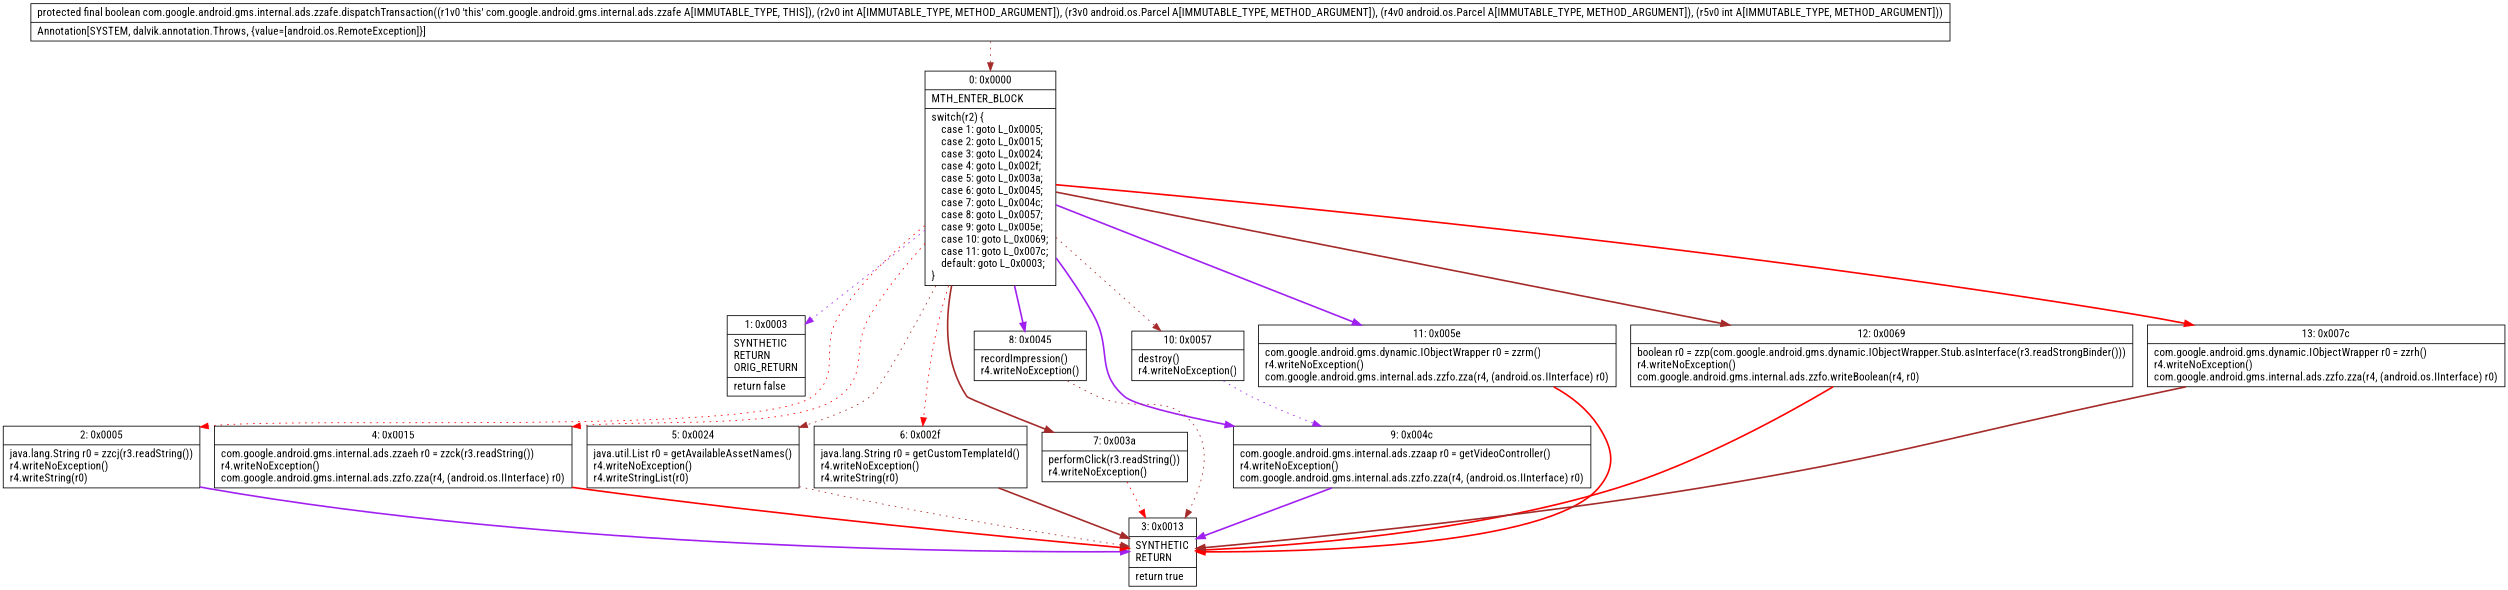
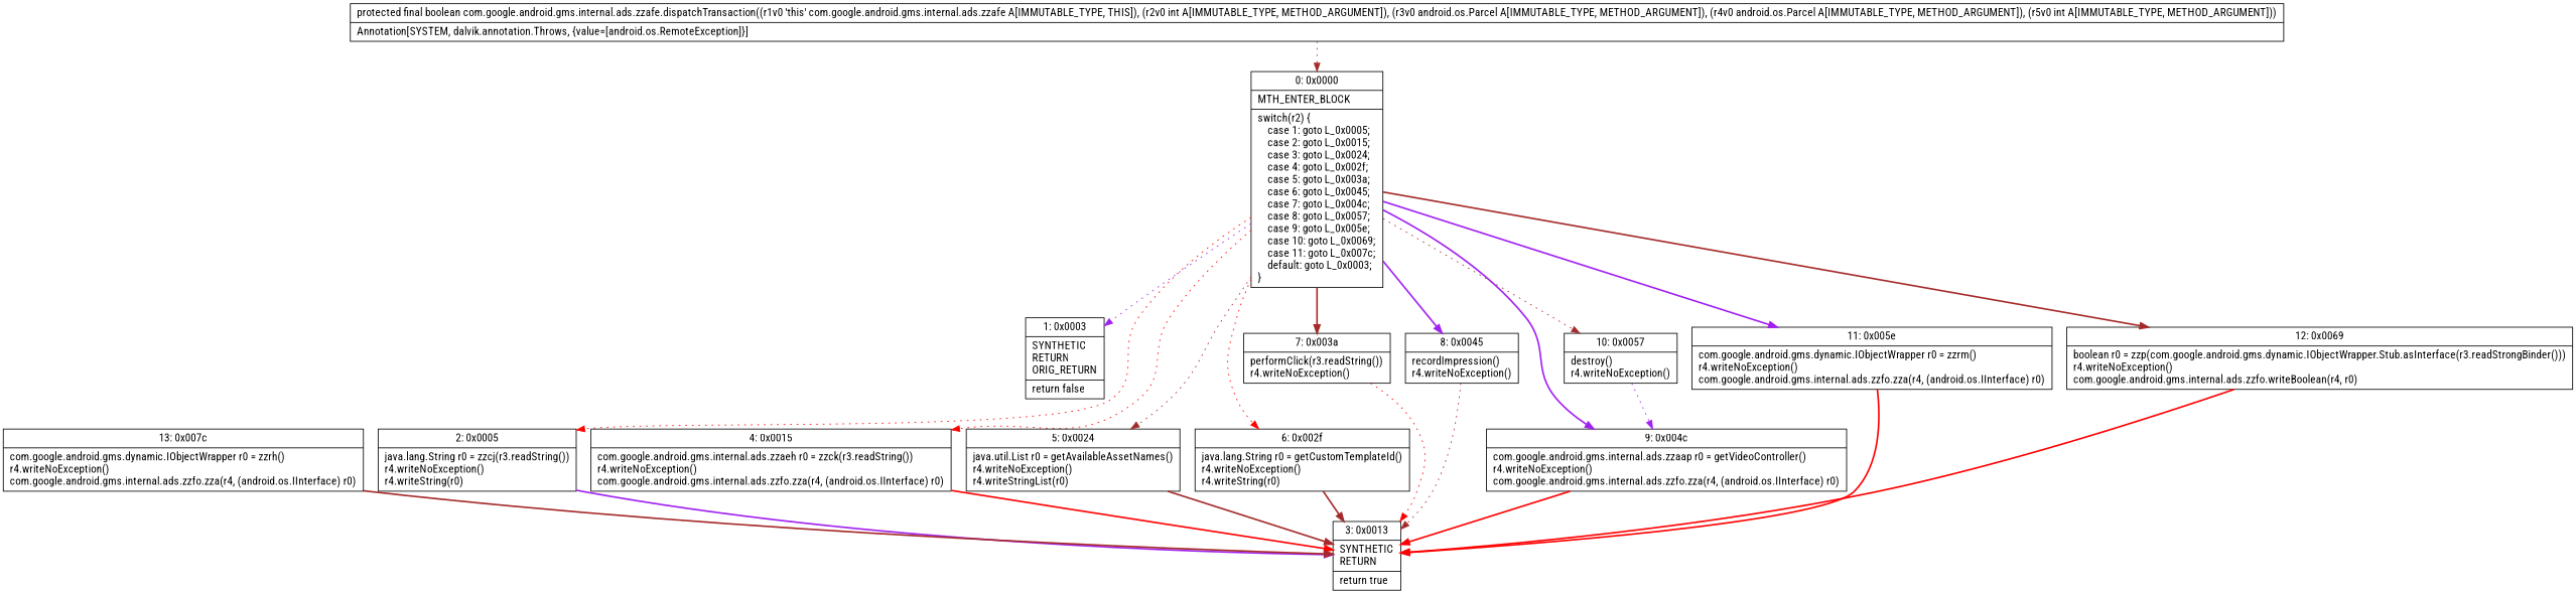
  digraph {
    fontname="Roboto Condensed"
    node [fontname="Roboto Condensed" shape=record]
    edge [color=brown fontname="Roboto Condensed" style=bold]
    n1 [label="{0\:\ 0x0000|MTH_ENTER_BLOCK\l|switch(r2) \{\l    case 1: goto L_0x0005;\l    case 2: goto L_0x0015;\l    case 3: goto L_0x0024;\l    case 4: goto L_0x002f;\l    case 5: goto L_0x003a;\l    case 6: goto L_0x0045;\l    case 7: goto L_0x004c;\l    case 8: goto L_0x0057;\l    case 9: goto L_0x005e;\l    case 10: goto L_0x0069;\l    case 11: goto L_0x007c;\l    default: goto L_0x0003;\l\}\l}"]
    n2 [label="{1\:\ 0x0003|SYNTHETIC\lRETURN\lORIG_RETURN\l|return false\l}"]
    n3 [label="{2\:\ 0x0005|java.lang.String r0 = zzcj(r3.readString())\lr4.writeNoException()\lr4.writeString(r0)\l}"]
    n4 [label="{4\:\ 0x0015|com.google.android.gms.internal.ads.zzaeh r0 = zzck(r3.readString())\lr4.writeNoException()\lcom.google.android.gms.internal.ads.zzfo.zza(r4, (android.os.IInterface) r0)\l}"]
    n5 [label="{5\:\ 0x0024|java.util.List r0 = getAvailableAssetNames()\lr4.writeNoException()\lr4.writeStringList(r0)\l}"]
    n6 [label="{6\:\ 0x002f|java.lang.String r0 = getCustomTemplateId()\lr4.writeNoException()\lr4.writeString(r0)\l}"]
    n7 [label="{7\:\ 0x003a|performClick(r3.readString())\lr4.writeNoException()\l}"]
    n8 [label="{8\:\ 0x0045|recordImpression()\lr4.writeNoException()\l}"]
    n9 [label="{9\:\ 0x004c|com.google.android.gms.internal.ads.zzaap r0 = getVideoController()\lr4.writeNoException()\lcom.google.android.gms.internal.ads.zzfo.zza(r4, (android.os.IInterface) r0)\l}"]
    n10 [label="{10\:\ 0x0057|destroy()\lr4.writeNoException()\l}"]
    n11 [label="{11\:\ 0x005e|com.google.android.gms.dynamic.IObjectWrapper r0 = zzrm()\lr4.writeNoException()\lcom.google.android.gms.internal.ads.zzfo.zza(r4, (android.os.IInterface) r0)\l}"]
    n12 [label="{12\:\ 0x0069|boolean r0 = zzp(com.google.android.gms.dynamic.IObjectWrapper.Stub.asInterface(r3.readStrongBinder()))\lr4.writeNoException()\lcom.google.android.gms.internal.ads.zzfo.writeBoolean(r4, r0)\l}"]
    n13 [label="{13\:\ 0x007c|com.google.android.gms.dynamic.IObjectWrapper r0 = zzrh()\lr4.writeNoException()\lcom.google.android.gms.internal.ads.zzfo.zza(r4, (android.os.IInterface) r0)\l}"]
    n14 [label="{3\:\ 0x0013|SYNTHETIC\lRETURN\l|return true\l}"]
    n15 [label="{protected final boolean com.google.android.gms.internal.ads.zzafe.dispatchTransaction((r1v0 'this' com.google.android.gms.internal.ads.zzafe A[IMMUTABLE_TYPE, THIS]), (r2v0 int A[IMMUTABLE_TYPE, METHOD_ARGUMENT]), (r3v0 android.os.Parcel A[IMMUTABLE_TYPE, METHOD_ARGUMENT]), (r4v0 android.os.Parcel A[IMMUTABLE_TYPE, METHOD_ARGUMENT]), (r5v0 int A[IMMUTABLE_TYPE, METHOD_ARGUMENT]))  | Annotation[SYSTEM, dalvik.annotation.Throws, \{value=[android.os.RemoteException]\}]\l}"]
    n1 -> n2 [color=purple style=dotted]
    n1 -> n3 [color=red style=dotted]
    n1 -> n4 [color=red style=dotted]
    n1 -> n5 [style=dotted]
    n1 -> n6 [color=red style=dotted]
    n1 -> n7
    n1 -> n8 [color=purple]
    n1 -> n9 [color=purple]
    n1 -> n10 [style=dotted]
    n1 -> n11 [color=purple]
    n1 -> n12
-   n1 -> n13 [color=red]
    n3 -> n14 [color=purple]
    n4 -> n14 [color=red]
-   n5 -> n14 [style=dotted]
+   n5 -> n14
    n6 -> n14
    n7 -> n14 [color=red style=dotted]
    n8 -> n14 [style=dotted]
-   n9 -> n14 [color=purple]
+   n9 -> n14 [color=red]
    n10 -> n9 [color=purple style=dotted]
    n11 -> n14 [color=red]
    n12 -> n14 [color=red]
    n13 -> n14
    n15 -> n1 [style=dotted]
  }
